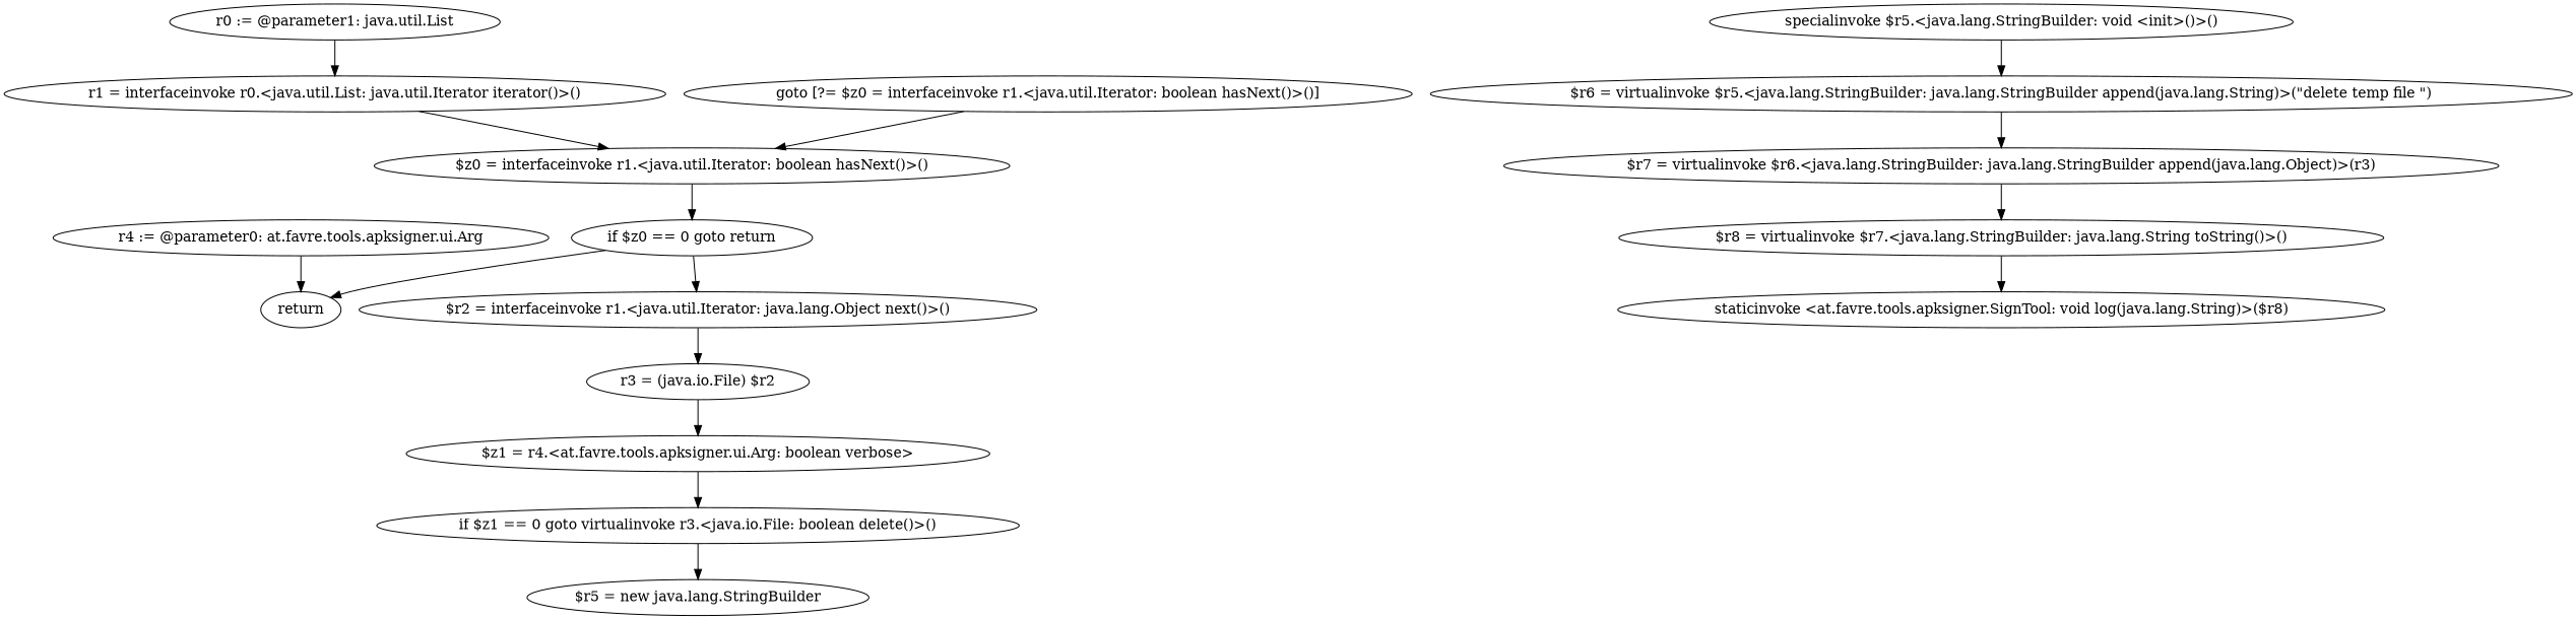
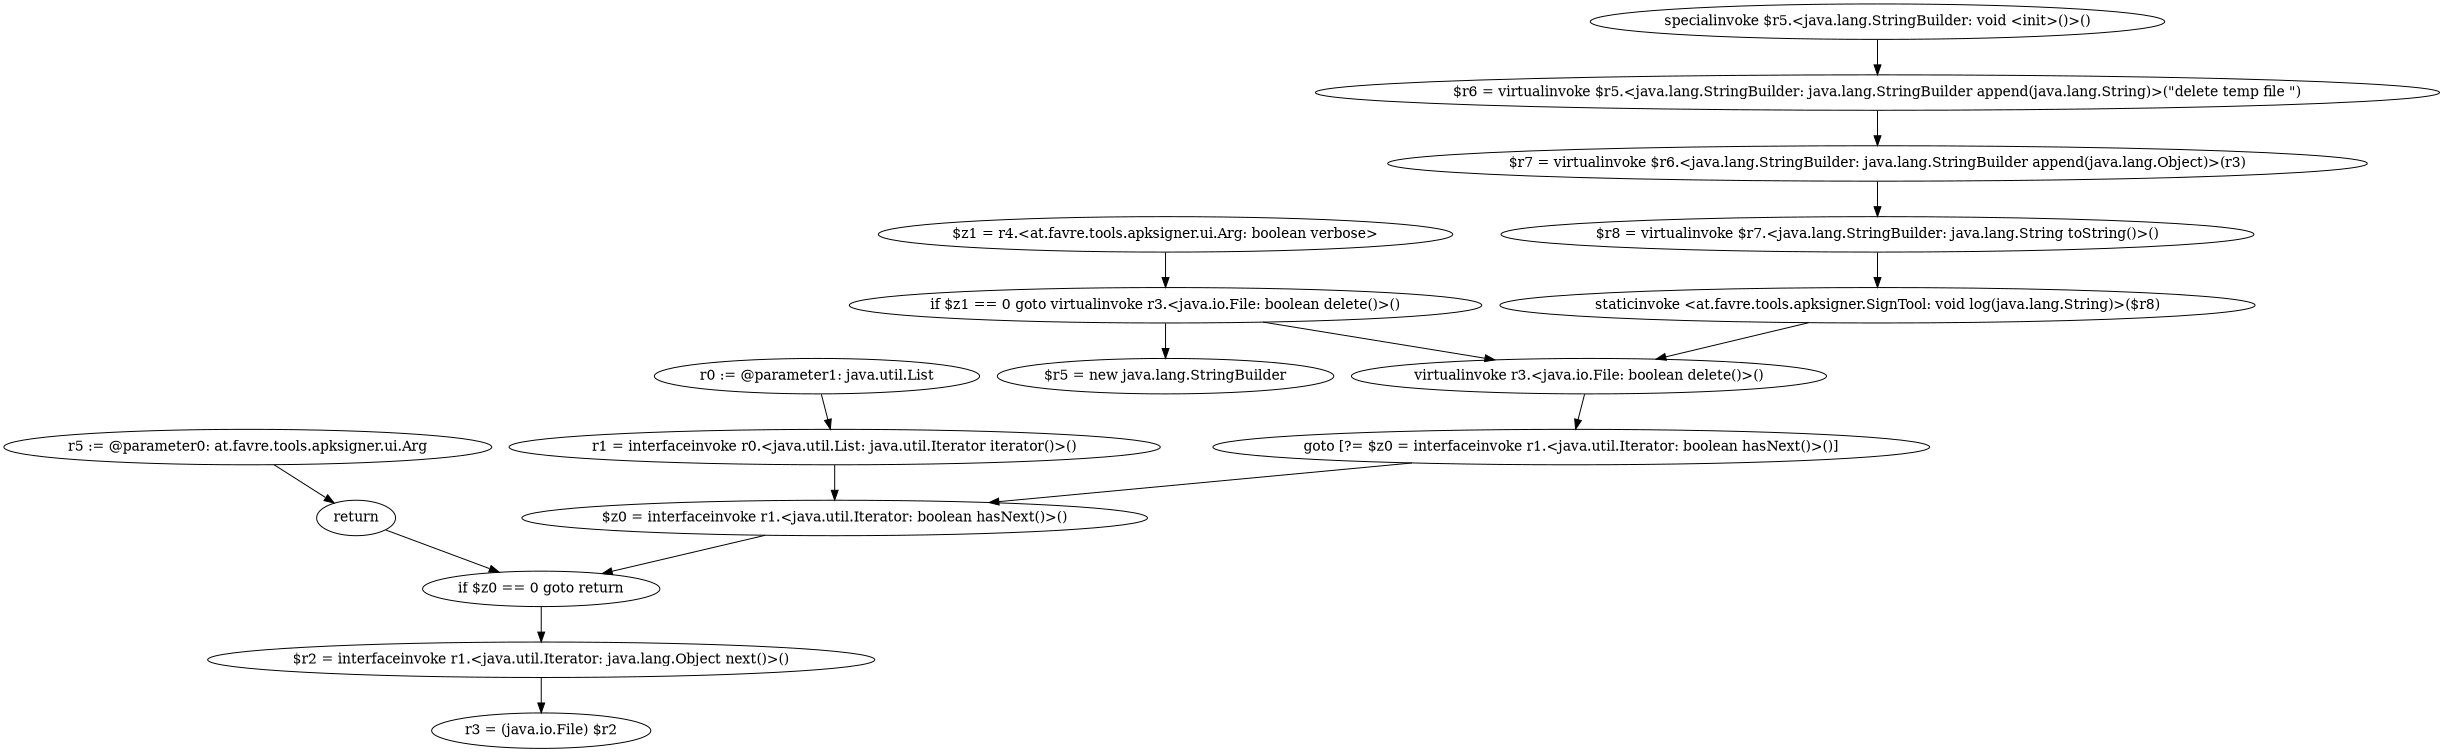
  digraph {
    fontname="DejaVu Serif"
    node [fontname="DejaVu Serif"]
    edge [fontname="DejaVu Serif"]
-   "r4 := @parameter0: at.favre.tools.apksigner.ui.Arg"
+   "r4 := @parameter0: at.favre.tools.apksigner.ui.Arg" [label="r5 := @parameter0: at.favre.tools.apksigner.ui.Arg"]
    return
    "r0 := @parameter1: java.util.List"
    "r1 = interfaceinvoke r0.<java.util.List: java.util.Iterator iterator()>()"
    "$z0 = interfaceinvoke r1.<java.util.Iterator: boolean hasNext()>()"
    "if $z0 == 0 goto return"
    "$r2 = interfaceinvoke r1.<java.util.Iterator: java.lang.Object next()>()"
    "r3 = (java.io.File) $r2"
    "$z1 = r4.<at.favre.tools.apksigner.ui.Arg: boolean verbose>"
    "if $z1 == 0 goto virtualinvoke r3.<java.io.File: boolean delete()>()"
    "$r5 = new java.lang.StringBuilder"
+   "virtualinvoke r3.<java.io.File: boolean delete()>()"
    "goto [?= $z0 = interfaceinvoke r1.<java.util.Iterator: boolean hasNext()>()]"
    "specialinvoke $r5.<java.lang.StringBuilder: void <init>()>()"
    "$r6 = virtualinvoke $r5.<java.lang.StringBuilder: java.lang.StringBuilder append(java.lang.String)>(\"delete temp file \")"
    "$r7 = virtualinvoke $r6.<java.lang.StringBuilder: java.lang.StringBuilder append(java.lang.Object)>(r3)"
    "$r8 = virtualinvoke $r7.<java.lang.StringBuilder: java.lang.String toString()>()"
    "staticinvoke <at.favre.tools.apksigner.SignTool: void log(java.lang.String)>($r8)"
    "r4 := @parameter0: at.favre.tools.apksigner.ui.Arg" -> return
    "r0 := @parameter1: java.util.List" -> "r1 = interfaceinvoke r0.<java.util.List: java.util.Iterator iterator()>()"
    "r1 = interfaceinvoke r0.<java.util.List: java.util.Iterator iterator()>()" -> "$z0 = interfaceinvoke r1.<java.util.Iterator: boolean hasNext()>()"
    "$z0 = interfaceinvoke r1.<java.util.Iterator: boolean hasNext()>()" -> "if $z0 == 0 goto return"
-   "if $z0 == 0 goto return" -> return
+   return -> "if $z0 == 0 goto return"
    "if $z0 == 0 goto return" -> "$r2 = interfaceinvoke r1.<java.util.Iterator: java.lang.Object next()>()"
    "$r2 = interfaceinvoke r1.<java.util.Iterator: java.lang.Object next()>()" -> "r3 = (java.io.File) $r2"
-   "r3 = (java.io.File) $r2" -> "$z1 = r4.<at.favre.tools.apksigner.ui.Arg: boolean verbose>"
    "$z1 = r4.<at.favre.tools.apksigner.ui.Arg: boolean verbose>" -> "if $z1 == 0 goto virtualinvoke r3.<java.io.File: boolean delete()>()"
    "if $z1 == 0 goto virtualinvoke r3.<java.io.File: boolean delete()>()" -> "$r5 = new java.lang.StringBuilder"
+   "if $z1 == 0 goto virtualinvoke r3.<java.io.File: boolean delete()>()" -> "virtualinvoke r3.<java.io.File: boolean delete()>()"
+   "virtualinvoke r3.<java.io.File: boolean delete()>()" -> "goto [?= $z0 = interfaceinvoke r1.<java.util.Iterator: boolean hasNext()>()]"
    "goto [?= $z0 = interfaceinvoke r1.<java.util.Iterator: boolean hasNext()>()]" -> "$z0 = interfaceinvoke r1.<java.util.Iterator: boolean hasNext()>()"
    "specialinvoke $r5.<java.lang.StringBuilder: void <init>()>()" -> "$r6 = virtualinvoke $r5.<java.lang.StringBuilder: java.lang.StringBuilder append(java.lang.String)>(\"delete temp file \")"
    "$r6 = virtualinvoke $r5.<java.lang.StringBuilder: java.lang.StringBuilder append(java.lang.String)>(\"delete temp file \")" -> "$r7 = virtualinvoke $r6.<java.lang.StringBuilder: java.lang.StringBuilder append(java.lang.Object)>(r3)"
    "$r7 = virtualinvoke $r6.<java.lang.StringBuilder: java.lang.StringBuilder append(java.lang.Object)>(r3)" -> "$r8 = virtualinvoke $r7.<java.lang.StringBuilder: java.lang.String toString()>()"
    "$r8 = virtualinvoke $r7.<java.lang.StringBuilder: java.lang.String toString()>()" -> "staticinvoke <at.favre.tools.apksigner.SignTool: void log(java.lang.String)>($r8)"
+   "staticinvoke <at.favre.tools.apksigner.SignTool: void log(java.lang.String)>($r8)" -> "virtualinvoke r3.<java.io.File: boolean delete()>()"
  }
